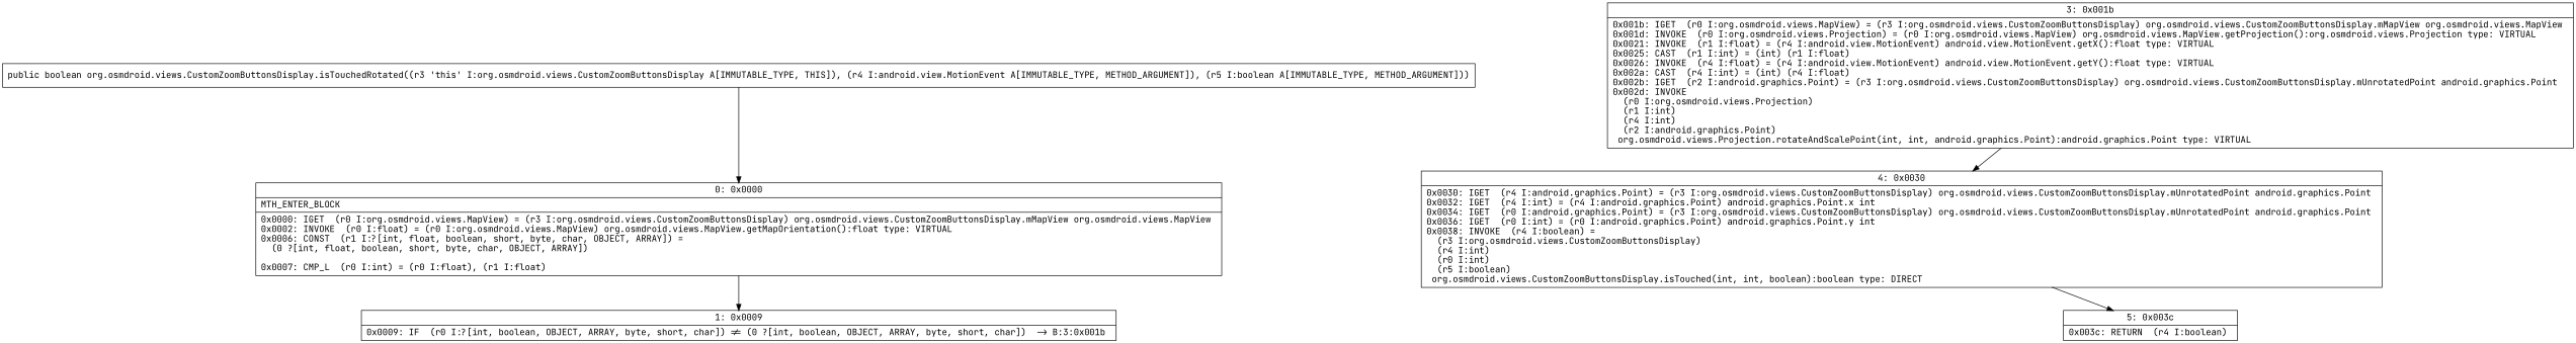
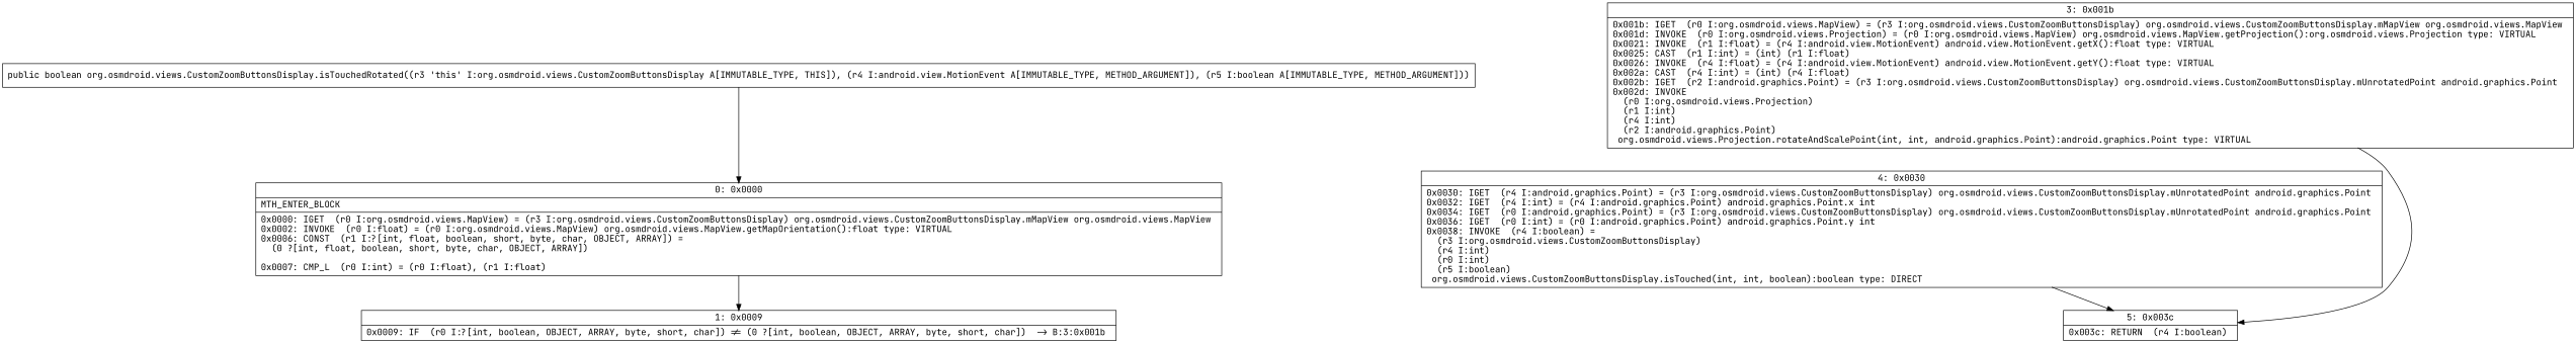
  digraph {
    fontname="JetBrains Mono"
    node [fontname="JetBrains Mono" shape=record]
    edge [fontname="JetBrains Mono"]
    n1 [label="{0\:\ 0x0000|MTH_ENTER_BLOCK\l|0x0000: IGET  (r0 I:org.osmdroid.views.MapView) = (r3 I:org.osmdroid.views.CustomZoomButtonsDisplay) org.osmdroid.views.CustomZoomButtonsDisplay.mMapView org.osmdroid.views.MapView \l0x0002: INVOKE  (r0 I:float) = (r0 I:org.osmdroid.views.MapView) org.osmdroid.views.MapView.getMapOrientation():float type: VIRTUAL \l0x0006: CONST  (r1 I:?[int, float, boolean, short, byte, char, OBJECT, ARRAY]) = \l  (0 ?[int, float, boolean, short, byte, char, OBJECT, ARRAY])\l \l0x0007: CMP_L  (r0 I:int) = (r0 I:float), (r1 I:float) \l}"]
    n2 [label="{1\:\ 0x0009|0x0009: IF  (r0 I:?[int, boolean, OBJECT, ARRAY, byte, short, char]) != (0 ?[int, boolean, OBJECT, ARRAY, byte, short, char])  \-\> B:3:0x001b \l}"]
    n3 [label="{3\:\ 0x001b|0x001b: IGET  (r0 I:org.osmdroid.views.MapView) = (r3 I:org.osmdroid.views.CustomZoomButtonsDisplay) org.osmdroid.views.CustomZoomButtonsDisplay.mMapView org.osmdroid.views.MapView \l0x001d: INVOKE  (r0 I:org.osmdroid.views.Projection) = (r0 I:org.osmdroid.views.MapView) org.osmdroid.views.MapView.getProjection():org.osmdroid.views.Projection type: VIRTUAL \l0x0021: INVOKE  (r1 I:float) = (r4 I:android.view.MotionEvent) android.view.MotionEvent.getX():float type: VIRTUAL \l0x0025: CAST  (r1 I:int) = (int) (r1 I:float) \l0x0026: INVOKE  (r4 I:float) = (r4 I:android.view.MotionEvent) android.view.MotionEvent.getY():float type: VIRTUAL \l0x002a: CAST  (r4 I:int) = (int) (r4 I:float) \l0x002b: IGET  (r2 I:android.graphics.Point) = (r3 I:org.osmdroid.views.CustomZoomButtonsDisplay) org.osmdroid.views.CustomZoomButtonsDisplay.mUnrotatedPoint android.graphics.Point \l0x002d: INVOKE  \l  (r0 I:org.osmdroid.views.Projection)\l  (r1 I:int)\l  (r4 I:int)\l  (r2 I:android.graphics.Point)\l org.osmdroid.views.Projection.rotateAndScalePoint(int, int, android.graphics.Point):android.graphics.Point type: VIRTUAL \l}"]
    n4 [label="{4\:\ 0x0030|0x0030: IGET  (r4 I:android.graphics.Point) = (r3 I:org.osmdroid.views.CustomZoomButtonsDisplay) org.osmdroid.views.CustomZoomButtonsDisplay.mUnrotatedPoint android.graphics.Point \l0x0032: IGET  (r4 I:int) = (r4 I:android.graphics.Point) android.graphics.Point.x int \l0x0034: IGET  (r0 I:android.graphics.Point) = (r3 I:org.osmdroid.views.CustomZoomButtonsDisplay) org.osmdroid.views.CustomZoomButtonsDisplay.mUnrotatedPoint android.graphics.Point \l0x0036: IGET  (r0 I:int) = (r0 I:android.graphics.Point) android.graphics.Point.y int \l0x0038: INVOKE  (r4 I:boolean) = \l  (r3 I:org.osmdroid.views.CustomZoomButtonsDisplay)\l  (r4 I:int)\l  (r0 I:int)\l  (r5 I:boolean)\l org.osmdroid.views.CustomZoomButtonsDisplay.isTouched(int, int, boolean):boolean type: DIRECT \l}"]
    n5 [label="{5\:\ 0x003c|0x003c: RETURN  (r4 I:boolean) \l}"]
    n6 [label="{public boolean org.osmdroid.views.CustomZoomButtonsDisplay.isTouchedRotated((r3 'this' I:org.osmdroid.views.CustomZoomButtonsDisplay A[IMMUTABLE_TYPE, THIS]), (r4 I:android.view.MotionEvent A[IMMUTABLE_TYPE, METHOD_ARGUMENT]), (r5 I:boolean A[IMMUTABLE_TYPE, METHOD_ARGUMENT])) }"]
    n1 -> n2
-   n3 -> n4
+   n3 -> n5
    n4 -> n5
    n6 -> n1
  }
